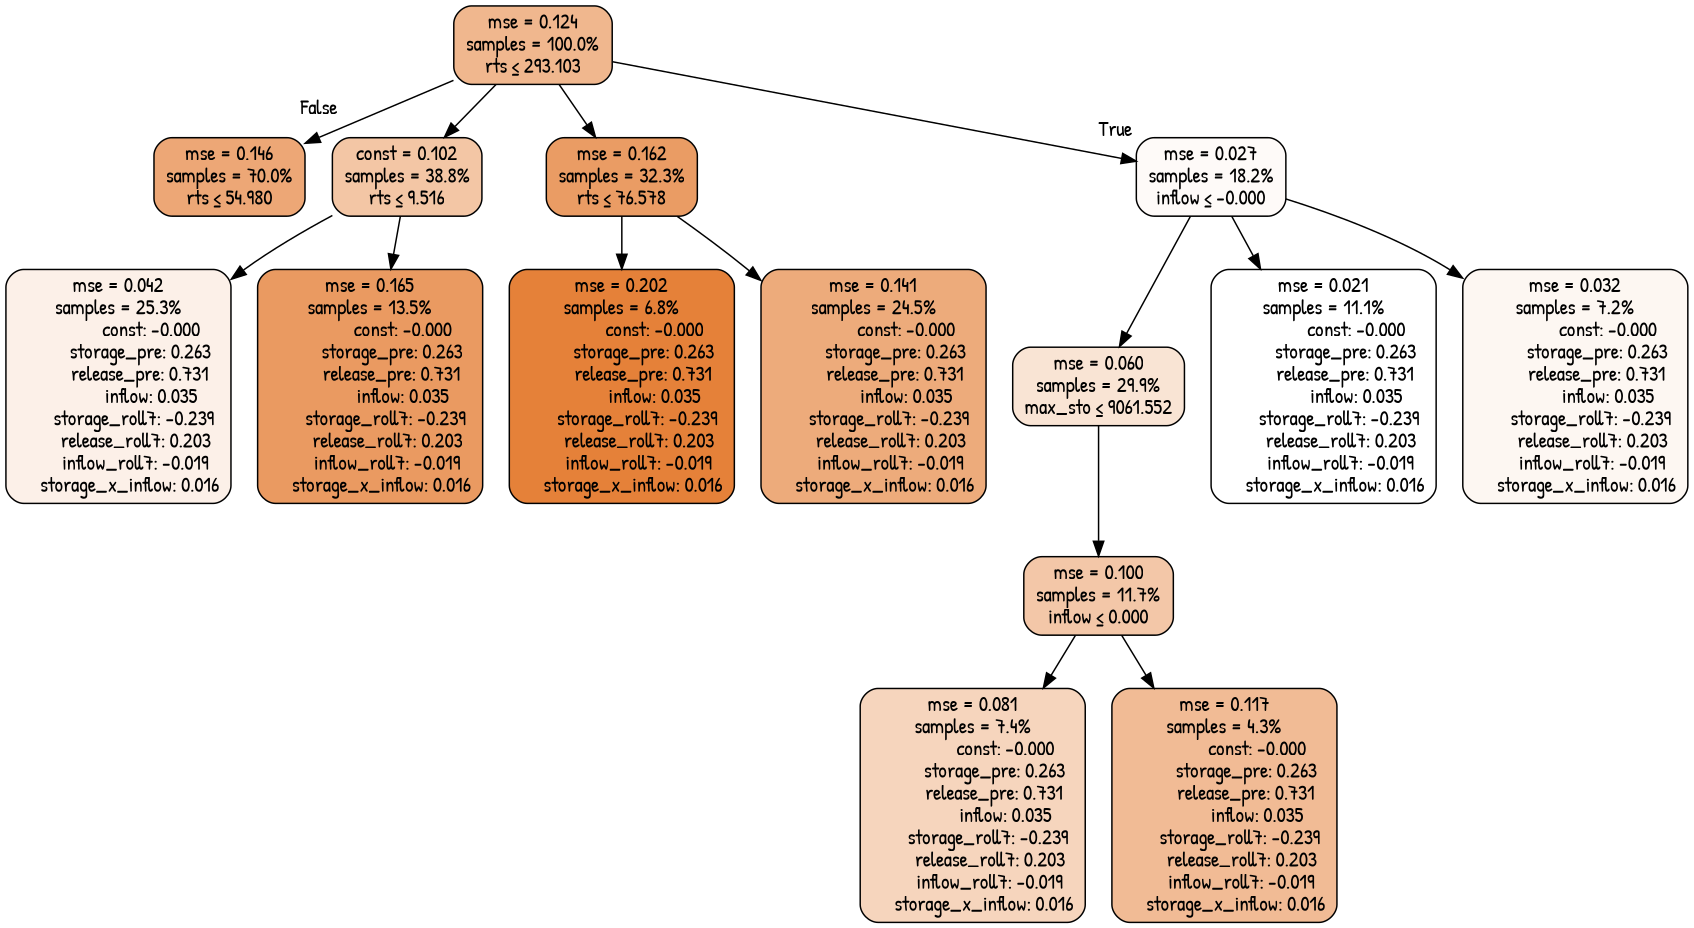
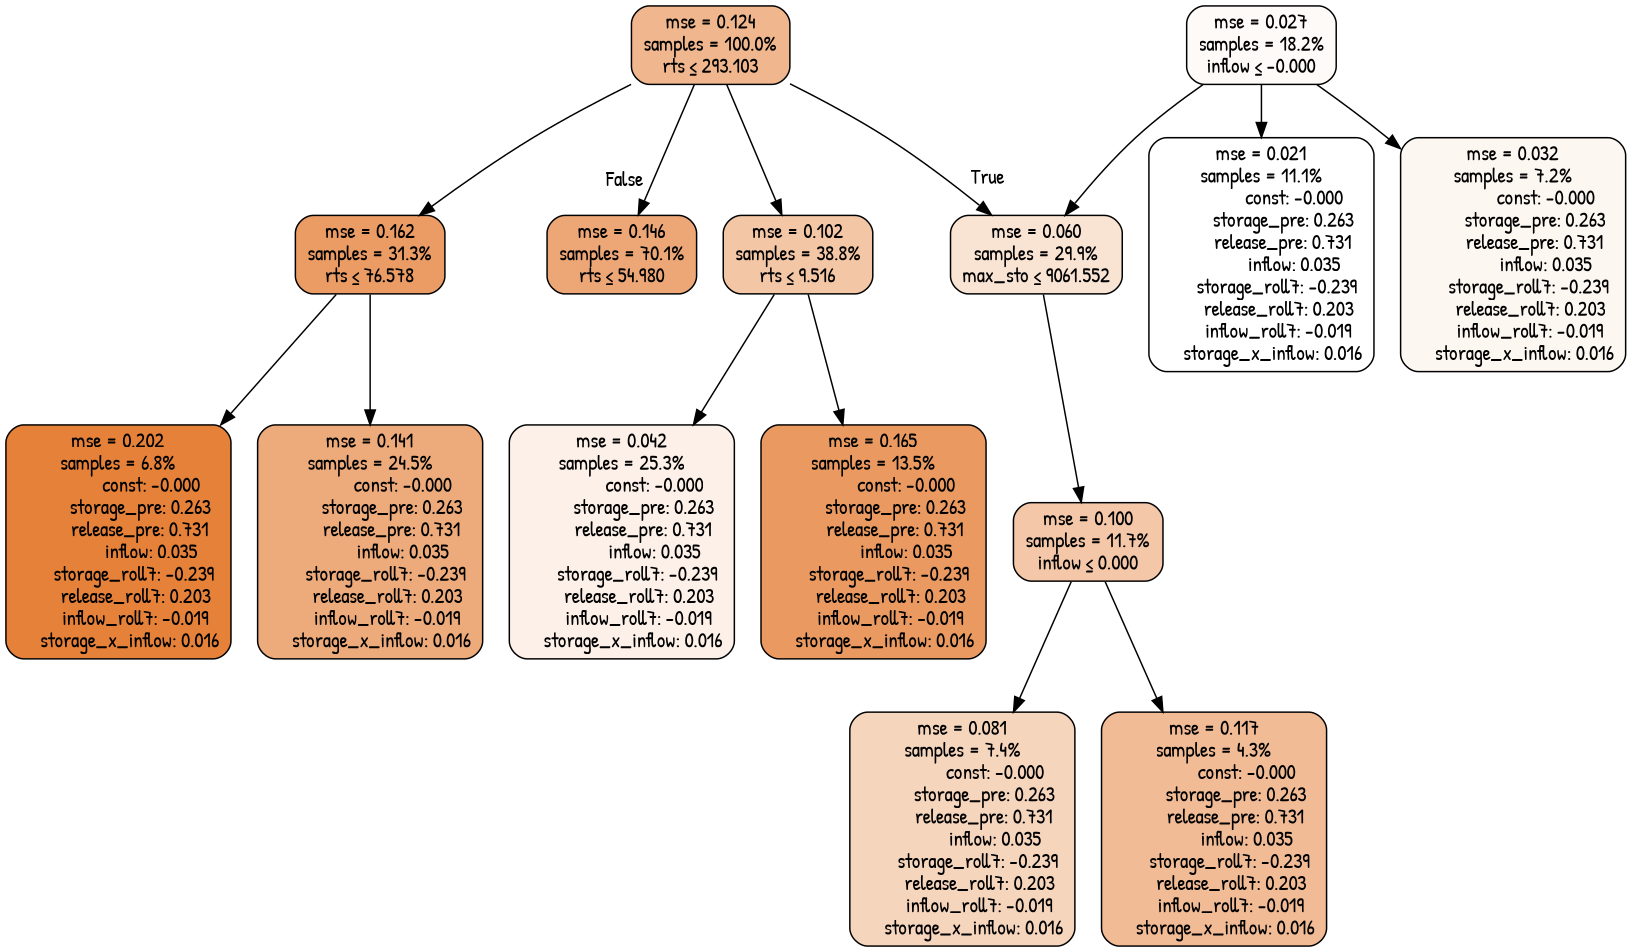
  digraph {
    fontname="Patrick Hand"
    node [color=black fontname="Patrick Hand" shape=rectangle style="filled, rounded"]
    edge [fontname="Patrick Hand"]
    n1 [fillcolor="#f0b78e" label="mse = 0.124\nsamples = 100.0%\nrts &le; 293.103"]
-   n2 [fillcolor="#eda776" label="mse = 0.146\nsamples = 70.0%\nrts &le; 54.980"]
+   n2 [fillcolor="#eda776" label="mse = 0.146\nsamples = 70.1%\nrts &le; 54.980"]
    n3 [fillcolor="#f9e4d4" label="mse = 0.060\nsamples = 29.9%\nmax_sto &le; 9061.552"]
-   n4 [fillcolor="#f3c6a5" label="const = 0.102\nsamples = 38.8%\nrts &le; 9.516"]
-   n5 [fillcolor="#ea9c64" label="mse = 0.162\nsamples = 32.3%\nrts &le; 76.578"]
+   n4 [fillcolor="#f3c6a5" label="mse = 0.102\nsamples = 38.8%\nrts &le; 9.516"]
+   n5 [fillcolor="#ea9c64" label="mse = 0.162\nsamples = 31.3%\nrts &le; 76.578"]
    n6 [fillcolor="#f3c7a8" label="mse = 0.100\nsamples = 11.7%\ninflow &le; 0.000"]
    n7 [fillcolor="#fcf0e8" label="mse = 0.042\nsamples = 25.3%\n               const: -0.000\n          storage_pre: 0.263\n          release_pre: 0.731\n               inflow: 0.035\n       storage_roll7: -0.239\n        release_roll7: 0.203\n        inflow_roll7: -0.019\n     storage_x_inflow: 0.016"]
    n8 [fillcolor="#ea9a61" label="mse = 0.165\nsamples = 13.5%\n               const: -0.000\n          storage_pre: 0.263\n          release_pre: 0.731\n               inflow: 0.035\n       storage_roll7: -0.239\n        release_roll7: 0.203\n        inflow_roll7: -0.019\n     storage_x_inflow: 0.016"]
    n9 [fillcolor="#e58139" label="mse = 0.202\nsamples = 6.8%\n               const: -0.000\n          storage_pre: 0.263\n          release_pre: 0.731\n               inflow: 0.035\n       storage_roll7: -0.239\n        release_roll7: 0.203\n        inflow_roll7: -0.019\n     storage_x_inflow: 0.016"]
    n10 [fillcolor="#edab7b" label="mse = 0.141\nsamples = 24.5%\n               const: -0.000\n          storage_pre: 0.263\n          release_pre: 0.731\n               inflow: 0.035\n       storage_roll7: -0.239\n        release_roll7: 0.203\n        inflow_roll7: -0.019\n     storage_x_inflow: 0.016"]
    n11 [fillcolor="#fefaf8" label="mse = 0.027\nsamples = 18.2%\ninflow &le; -0.000"]
    n12 [fillcolor="#ffffff" label="mse = 0.021\nsamples = 11.1%\n               const: -0.000\n          storage_pre: 0.263\n          release_pre: 0.731\n               inflow: 0.035\n       storage_roll7: -0.239\n        release_roll7: 0.203\n        inflow_roll7: -0.019\n     storage_x_inflow: 0.016"]
    n13 [fillcolor="#fdf7f2" label="mse = 0.032\nsamples = 7.2%\n               const: -0.000\n          storage_pre: 0.263\n          release_pre: 0.731\n               inflow: 0.035\n       storage_roll7: -0.239\n        release_roll7: 0.203\n        inflow_roll7: -0.019\n     storage_x_inflow: 0.016"]
    n14 [fillcolor="#f6d5bd" label="mse = 0.081\nsamples = 7.4%\n               const: -0.000\n          storage_pre: 0.263\n          release_pre: 0.731\n               inflow: 0.035\n       storage_roll7: -0.239\n        release_roll7: 0.203\n        inflow_roll7: -0.019\n     storage_x_inflow: 0.016"]
    n15 [fillcolor="#f1bb95" label="mse = 0.117\nsamples = 4.3%\n               const: -0.000\n          storage_pre: 0.263\n          release_pre: 0.731\n               inflow: 0.035\n       storage_roll7: -0.239\n        release_roll7: 0.203\n        inflow_roll7: -0.019\n     storage_x_inflow: 0.016"]
    n1 -> n2 [headlabel=False labelangle=45 labeldistance=2.5]
-   n1 -> n11 [headlabel=True labelangle=-45 labeldistance=2.5]
+   n1 -> n3 [headlabel=True labelangle=-45 labeldistance=2.5]
    n1 -> n4
    n1 -> n5
    n3 -> n6
    n4 -> n7
    n4 -> n8
    n5 -> n9
    n5 -> n10
    n6 -> n14
    n6 -> n15
    n11 -> n3
    n11 -> n12
    n11 -> n13
  }
